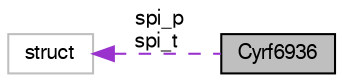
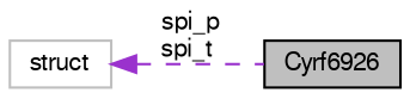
  digraph {
    rankdir=LR
    node [fontname=FreeSans fontsize=10 shape=record style=filled]
-   n1 [color=black fillcolor=grey75 fontcolor=black height=0.2 label=Cyrf6936 width=0.4]
+   n1 [color=black fillcolor=grey75 fontcolor=black height=0.2 label=Cyrf6926 width=0.4]
    n2 [color=grey75 fillcolor=white height=0.2 label=struct width=0.4]
    n2 -> n1 [color=darkorchid3 dir=back fontname=FreeSans fontsize=10 label=" spi_p\nspi_t" labelfontname=FreeSans labelfontsize=10 style=dashed]
  }
